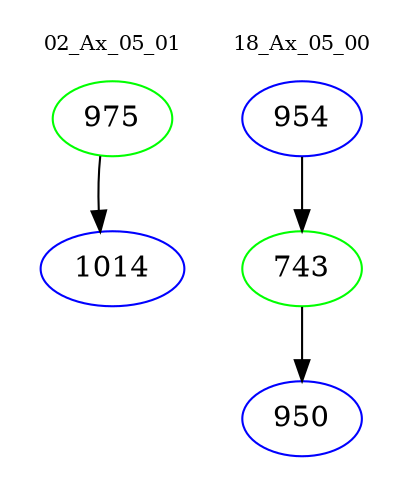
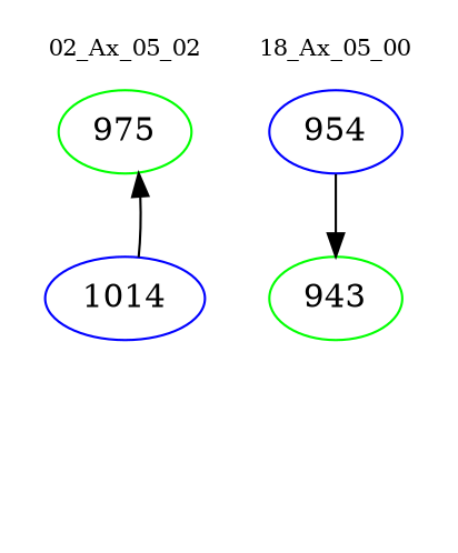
  digraph {
    node [color=blue]
    edge [color=black]
    n1 [color=green label=975]
    n2 [label=1014]
    n3 [label=954]
-   n4 [color=green label=743]
-   n5 [label=950]
+   n4 [color=green label=943]
    subgraph cluster_1 {
      color=white
      fontsize=10
-     label="02_Ax_05_01"
+     label="02_Ax_05_02"
      n1
      n2
    }
    subgraph cluster_2 {
      color=white
      fontsize=10
      label="18_Ax_05_00"
      n3
      n4
-     n5
    }
-   n1 -> n2
+   n2 -> n1
    n3 -> n4
-   n4 -> n5
  }
